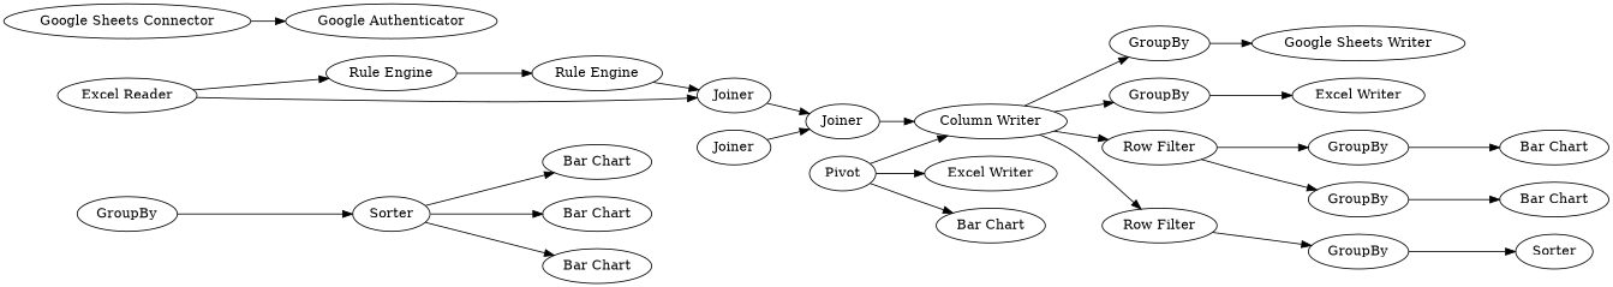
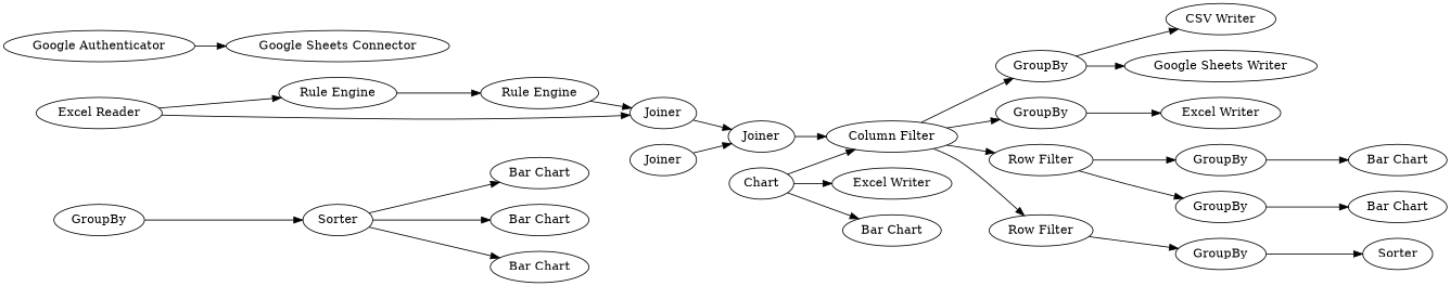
  digraph {
    rankdir=LR
    n1 [label=GroupBy]
    n2 [label=Sorter]
    n3 [label="Bar Chart"]
    n4 [label="Bar Chart"]
    n5 [label="Bar Chart"]
    n6 [label=GroupBy]
+   n7 [label="CSV Writer"]
    n8 [label="Google Sheets Writer"]
    n9 [label="Rule Engine"]
    n10 [label="Rule Engine"]
    n11 [label=Joiner]
    n12 [label=Joiner]
    n13 [label="Excel Reader"]
-   n14 [label="Column Writer"]
+   n14 [label="Column Filter"]
    n15 [label=GroupBy]
    n16 [label="Row Filter"]
    n17 [label="Row Filter"]
    n18 [label="Excel Writer"]
    n19 [label=GroupBy]
    n20 [label=GroupBy]
    n21 [label=GroupBy]
-   n22 [label=Pivot]
+   n22 [label=Chart]
    n23 [label="Excel Writer"]
    n24 [label="Bar Chart"]
    n25 [label="Bar Chart"]
    n26 [label="Bar Chart"]
    n27 [label=Sorter]
    n28 [label="Google Authenticator"]
    n29 [label="Google Sheets Connector"]
    n30 [label=Joiner]
    n1 -> n2
    n2 -> n3
    n2 -> n4
    n2 -> n5
+   n6 -> n7
    n6 -> n8
    n9 -> n10
    n10 -> n11
    n11 -> n12
    n12 -> n14
    n13 -> n9
    n13 -> n11
    n14 -> n6
    n14 -> n15
    n14 -> n16
    n14 -> n17
    n15 -> n18
    n16 -> n19
    n16 -> n20
    n17 -> n21
    n19 -> n25
    n20 -> n26
    n21 -> n27
    n22 -> n14
    n22 -> n23
    n22 -> n24
-   n29 -> n28
+   n28 -> n29
    n30 -> n12
  }
